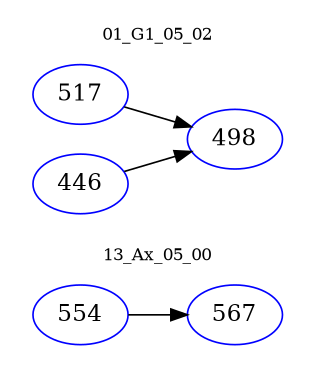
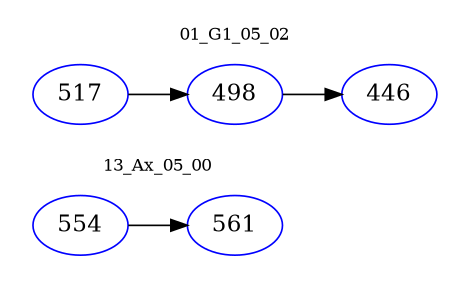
  digraph {
    rankdir=LR
    node [color=blue]
    edge [color=black]
    n1 [label=554]
-   n2 [label=567]
+   n2 [label=561]
    n3 [label=517]
    n4 [label=498]
    n5 [label=446]
    subgraph cluster_1 {
      color=white
      fontsize=10
      label="13_Ax_05_00"
      n1
      n2
    }
    subgraph cluster_2 {
      color=white
      fontsize=10
      label="01_G1_05_02"
      n3
      n4
      n5
    }
    n1 -> n2
    n3 -> n4
-   n5 -> n4
+   n4 -> n5
  }
